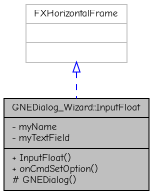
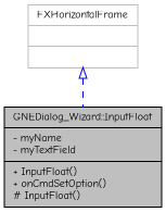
  digraph {
    fontname="Comic Neue"
    node [fontname="Comic Neue" fontsize=10 shape=record style=filled]
-   n1 [color=black fillcolor=grey75 fontcolor=black height=0.2 label="{GNEDialog_Wizard::InputFloat\n|- myName\l- myTextField\l|+ InputFloat()\l+ onCmdSetOption()\l# GNEDialog()\l}" width=0.4]
+   n1 [color=black fillcolor=grey75 fontcolor=black height=0.2 label="{GNEDialog_Wizard::InputFloat\n|- myName\l- myTextField\l|+ InputFloat()\l+ onCmdSetOption()\l# InputFloat()\l}" width=0.4]
    n2 [color=grey75 fillcolor=white height=0.2 label="{FXHorizontalFrame\n||}" width=0.4]
    n2 -> n1 [arrowtail=onormal color=blue dir=back fontname="Comic Neue" fontsize=10 labelfontname=Helvetica labelfontsize=10 style=dashed]
  }
